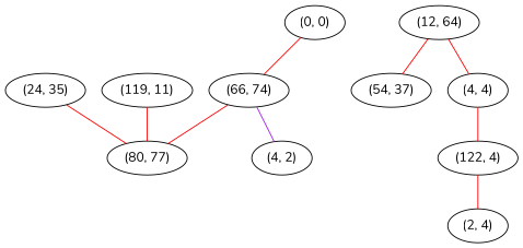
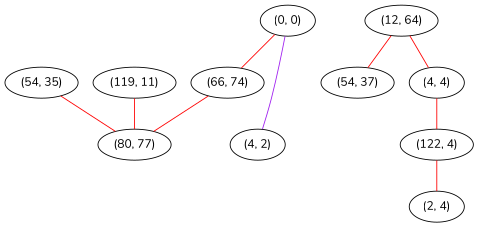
  graph {
    fontname=Nunito
    node [fontname=Nunito]
    edge [color=red fontname=Nunito weight=1]
-   "(54, 35)" [label="(24, 35)"]
+   "(54, 35)"
    "(80, 77)"
    "(0, 0)"
    "(4, 2)"
    "(66, 74)"
    "(12, 64)"
    "(54, 37)"
    "(4, 4)"
    "(122, 4)"
    "(119, 11)"
    "(2, 4)"
    "(54, 35)" -- "(80, 77)"
-   "(66, 74)" -- "(4, 2)" [color=purple weight=4]
+   "(0, 0)" -- "(4, 2)" [color=purple weight=4]
    "(0, 0)" -- "(66, 74)"
    "(66, 74)" -- "(80, 77)"
    "(12, 64)" -- "(54, 37)"
    "(12, 64)" -- "(4, 4)"
    "(4, 4)" -- "(122, 4)"
    "(122, 4)" -- "(2, 4)"
    "(119, 11)" -- "(80, 77)"
  }
